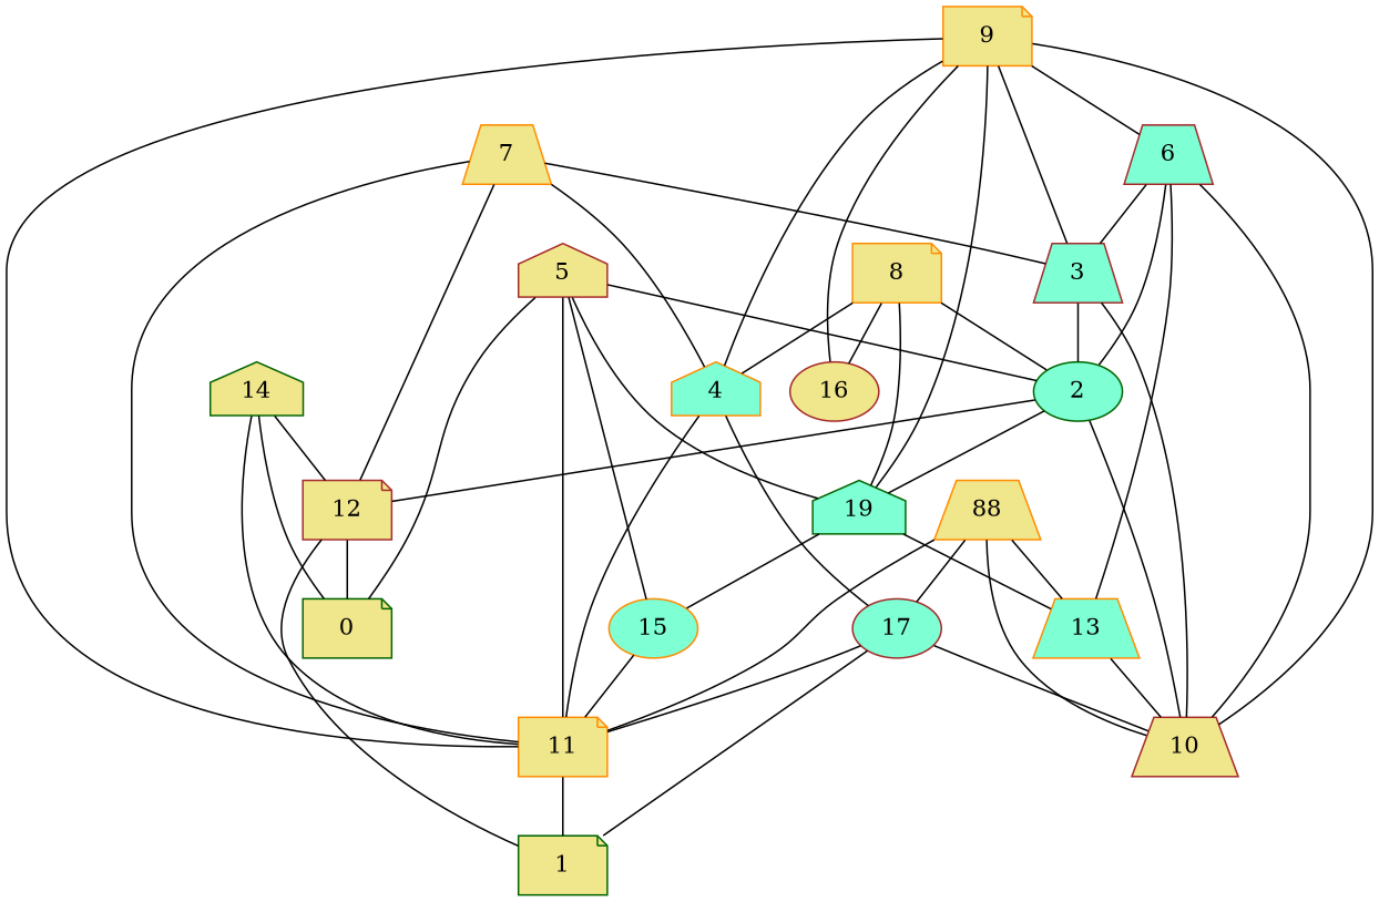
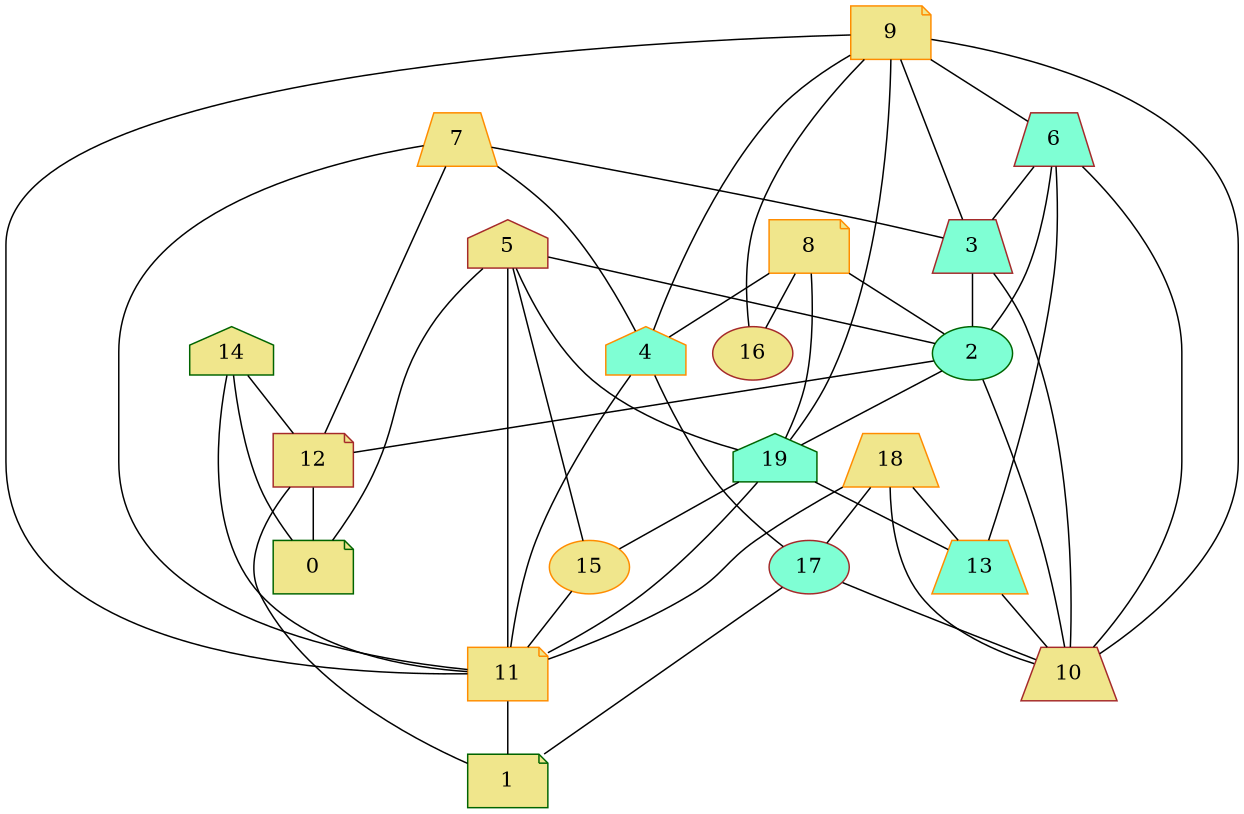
  digraph {
    node [color=darkorange fillcolor=khaki shape=note style=filled]
    edge [color=black dir=none]
    5 [color=brown shape=house]
-   15 [fillcolor=aquamarine shape=ellipse]
+   15 [shape=ellipse]
    2 [color=darkgreen fillcolor=aquamarine shape=ellipse]
    11
    19 [color=darkgreen fillcolor=aquamarine shape=house]
    0 [color=darkgreen]
    8
    4 [fillcolor=aquamarine shape=house]
    16 [color=brown shape=ellipse]
    10 [color=brown shape=trapezium]
    12 [color=brown]
    17 [color=brown fillcolor=aquamarine shape=ellipse]
    1 [color=darkgreen]
-   18 [shape=trapezium label=88]
+   18 [shape=trapezium]
    13 [fillcolor=aquamarine shape=trapezium]
    9
    3 [color=brown fillcolor=aquamarine shape=trapezium]
    6 [color=brown fillcolor=aquamarine shape=trapezium]
    14 [color=darkgreen shape=house]
    7 [shape=trapezium]
    subgraph sub_1 {
      5
      15
      2
      11
      19
      0
      8
      4
      16
      10
      12
      17
      1
      18
      13
      9
      3
      6
      14
      7
    }
    5 -> 15
    5 -> 2
    5 -> 11
    5 -> 19
    5 -> 0
    15 -> 11
    2 -> 19
    2 -> 10
    2 -> 12
    11 -> 1
    19 -> 15
-   17 -> 11
+   19 -> 11
    19 -> 13
    8 -> 2
    8 -> 19
    8 -> 4
    8 -> 16
    4 -> 11
    4 -> 17
    12 -> 0
    12 -> 1
    17 -> 10
    17 -> 1
    18 -> 11
    18 -> 10
    18 -> 17
    18 -> 13
    13 -> 10
    9 -> 11
    9 -> 19
    9 -> 4
    9 -> 16
    9 -> 10
    9 -> 3
    9 -> 6
    3 -> 2
    3 -> 10
    6 -> 2
    6 -> 10
    6 -> 13
    6 -> 3
    14 -> 11
    14 -> 0
    14 -> 12
    7 -> 11
    7 -> 4
    7 -> 12
    7 -> 3
  }
